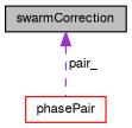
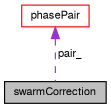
  digraph {
    node [fontname=FreeSans fontsize=10 shape=record]
    n1 [color=black fillcolor=grey75 fontcolor=black height=0.2 label=swarmCorrection style=filled width=0.4]
    n2 [color=red height=0.2 label=phasePair width=0.4]
-   n1 -> n2 [color=darkorchid3 dir=back fontname=FreeSans fontsize=10 label=" pair_" labelfontname=FreeSans labelfontsize=10 style=dashed]
+   n2 -> n1 [color=darkorchid3 dir=back fontname=FreeSans fontsize=10 label=" pair_" labelfontname=FreeSans labelfontsize=10 style=dashed]
  }
